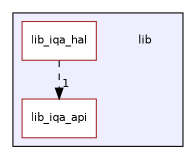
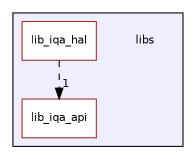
  digraph {
    compound=true
    node [fontname=Helvetica fontsize=10 shape=box color=brown fillcolor=white style=filled]
-   n1 [label=lib shape=plaintext color=darkgreen fillcolor="" style=""]
+   n1 [label=libs shape=plaintext color=darkgreen fillcolor="" style=""]
    n2 [label=lib_iqa_api]
    n3 [label=lib_iqa_hal]
    subgraph cluster_1 {
      bgcolor="#eeeeff"
      pencolor=black
      n1
      n2
      n3
    }
    n3 -> n2 [headlabel=1 labeldistance=1.5 labelfontname=Helvetica labelfontsize=10 style=dashed]
  }
